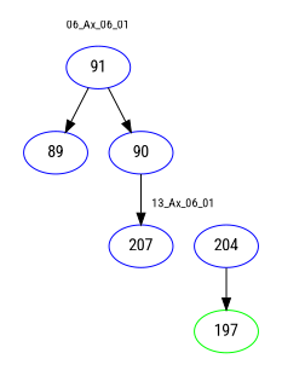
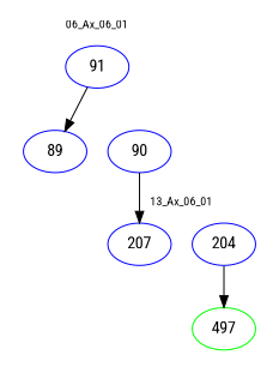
  digraph {
    fontname="Roboto Condensed"
    node [color=blue fontname="Roboto Condensed"]
    edge [color=black fontname="Roboto Condensed"]
    n1 [label=91]
    n2 [label=89]
    n3 [label=90]
    n4 [label=204]
-   n5 [color=green label=197]
+   n5 [color=green label=497]
    n6 [label=207]
    subgraph cluster_1 {
      color=white
      fontsize=10
      label="06_Ax_06_01"
      n1
      n2
      n3
    }
    subgraph cluster_2 {
      color=white
      fontsize=10
      label="13_Ax_06_01"
      n4
      n5
      n6
    }
    n1 -> n2
-   n1 -> n3
    n3 -> n6
    n4 -> n5
  }
